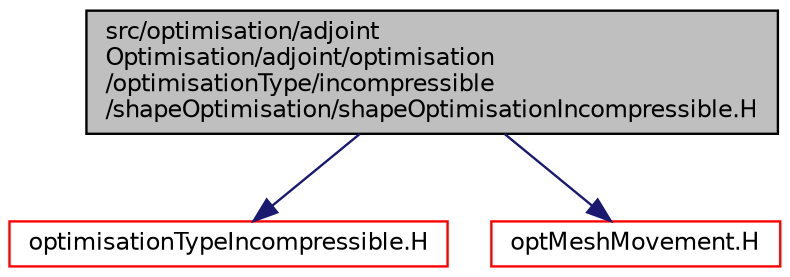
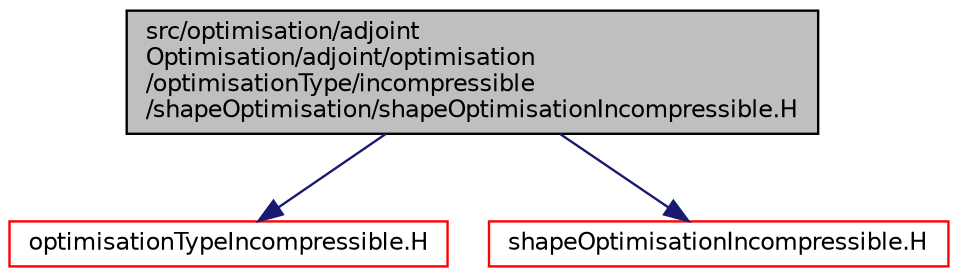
  digraph {
    node [color=red fontname=Helvetica fontsize=10 shape=record]
    edge [color=midnightblue fontname=Helvetica fontsize=10 labelfontname=Helvetica labelfontsize=10 style=solid]
    n1 [color=black fillcolor=grey75 fontcolor=black height=0.2 label="src/optimisation/adjoint\lOptimisation/adjoint/optimisation\l/optimisationType/incompressible\l/shapeOptimisation/shapeOptimisationIncompressible.H" style=filled width=0.4]
    n2 [height=0.2 label="optimisationTypeIncompressible.H" width=0.4]
-   n3 [height=0.2 label="optMeshMovement.H" width=0.4]
+   n3 [height=0.2 label="shapeOptimisationIncompressible.H" width=0.4]
    n1 -> n2
    n1 -> n3
  }
